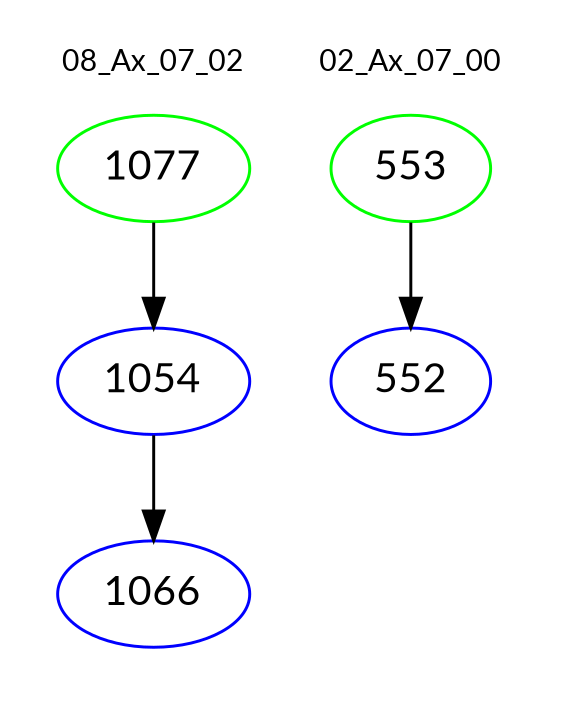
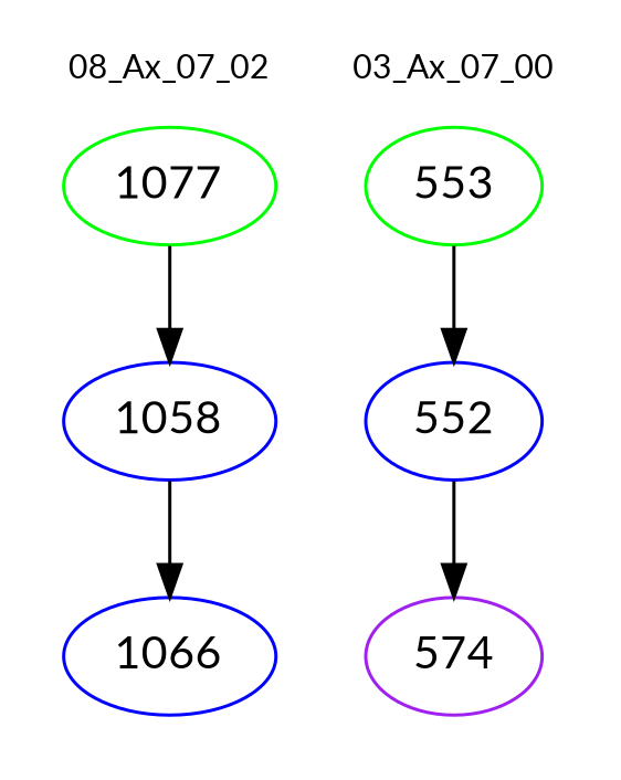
  digraph {
    fontname=Lato
    node [color=blue fontname=Lato]
    edge [color=black fontname=Lato]
    n1 [color=green label=1077]
-   n2 [label=1054]
+   n2 [label=1058]
    n3 [label=1066]
    n4 [color=green label=553]
    n5 [label=552]
+   n6 [color=purple label=574]
    subgraph cluster_1 {
      color=white
      fontsize=10
      label="08_Ax_07_02"
      n1
      n2
      n3
    }
    subgraph cluster_2 {
      color=white
      fontsize=10
-     label="02_Ax_07_00"
+     label="03_Ax_07_00"
      n4
      n5
+     n6
    }
    n1 -> n2
    n2 -> n3
    n4 -> n5
+   n5 -> n6
  }
